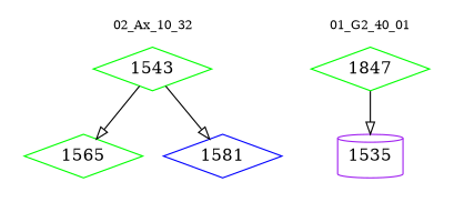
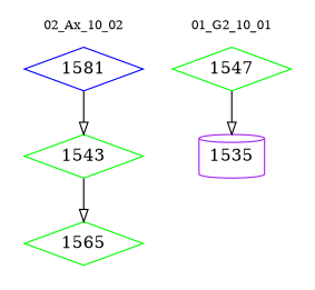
  digraph {
    node [color=green shape=diamond]
    edge [arrowhead=onormal color=black]
    n1 [label=1543]
    n2 [label=1565]
    n3 [color=blue label=1581]
-   n4 [label=1847]
+   n4 [label=1547]
    n5 [color=purple label=1535 shape=cylinder]
    subgraph cluster_1 {
      color=white
      fontsize=10
-     label="02_Ax_10_32"
+     label="02_Ax_10_02"
      n1
      n2
      n3
    }
    subgraph cluster_2 {
      color=white
      fontsize=10
-     label="01_G2_40_01"
+     label="01_G2_10_01"
      n4
      n5
    }
    n1 -> n2
-   n1 -> n3
+   n3 -> n1
    n4 -> n5
  }
